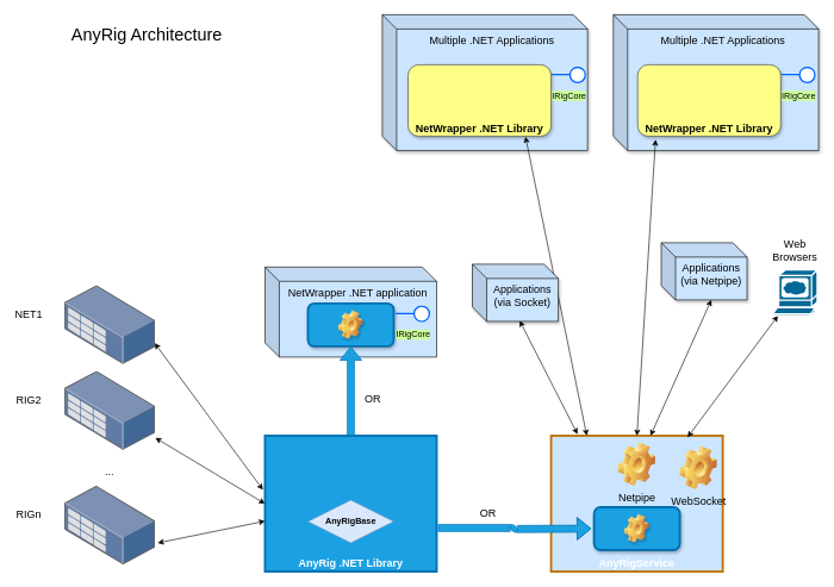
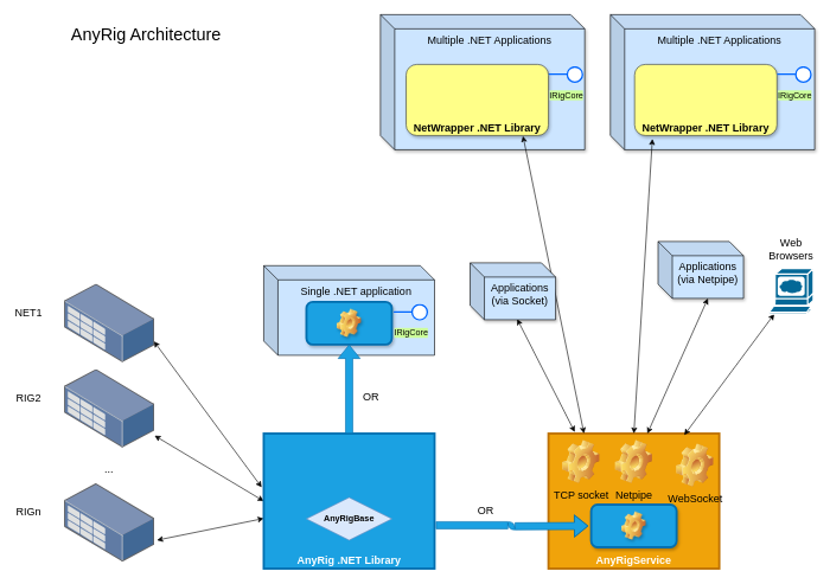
  <mxCell id="0" />
  <mxCell id="1" parent="0" />
  <mxCell id="2" style="edgeStyle=none;orthogonalLoop=1;jettySize=auto;html=1;startArrow=classic;startFill=1;fontSize=15;entryX=0.992;entryY=0.73;entryDx=0;entryDy=0;entryPerimeter=0;exitX=-0.012;exitY=0.398;exitDx=0;exitDy=0;exitPerimeter=0;" parent="1" source="5" target="18" edge="1"><mxGeometry relative="1" as="geometry" /></mxCell>
  <mxCell id="3" style="edgeStyle=none;orthogonalLoop=1;jettySize=auto;html=1;startArrow=classic;startFill=1;fontSize=15;exitX=0;exitY=0.5;exitDx=0;exitDy=0;" parent="1" source="5" target="19" edge="1"><mxGeometry relative="1" as="geometry" /></mxCell>
  <mxCell id="4" style="edgeStyle=none;orthogonalLoop=1;jettySize=auto;html=1;startArrow=classic;startFill=1;fontSize=15;" parent="1" source="5" edge="1"><mxGeometry relative="1" as="geometry"><mxPoint x="220" y="759" as="targetPoint" /></mxGeometry></mxCell>
  <mxCell id="5" value="AnyRig .NET Library" style="whiteSpace=wrap;html=1;shadow=0;glass=0;fillColor=#1ba1e2;strokeColor=#006EAF;fontColor=#ffffff;fontStyle=1;fontSize=15;verticalAlign=bottom;strokeWidth=3;perimeterSpacing=0;" parent="1" vertex="1"><mxGeometry x="370" y="609" width="240" height="190" as="geometry" /></mxCell>
  <mxCell id="6" value="AnyRigBase" style="rhombus;whiteSpace=wrap;html=1;strokeColor=#6c8ebf;fontStyle=1;fillColor=#dae8fc;shadow=0;glass=0;" parent="1" vertex="1"><mxGeometry x="430" y="699" width="120" height="60" as="geometry" /></mxCell>
  <mxCell id="7" value="" style="shape=image;html=1;verticalAlign=top;verticalLabelPosition=bottom;labelBackgroundColor=#ffffff;imageAspect=0;aspect=fixed;image=https://cdn3.iconfinder.com/data/icons/id-delacro/DLL.png;shadow=0;glass=0;fillColor=none;gradientColor=none;fontSize=15;" parent="1" vertex="1"><mxGeometry x="450" y="609" width="80" height="80" as="geometry" /></mxCell>
- <mxCell id="8" value="AnyRigService" style="whiteSpace=wrap;html=1;shadow=0;glass=0;fillColor=#cce5ff;strokeColor=#BD7000;fontColor=#ffffff;fontStyle=1;fontSize=15;labelPosition=center;verticalLabelPosition=middle;align=center;verticalAlign=bottom;strokeWidth=3;sketch=0;" parent="1" vertex="1"><mxGeometry x="770" y="609" width="240" height="190" as="geometry" /></mxCell>
- <mxCell id="9" value="NetWrapper .NET application" style="shape=cube;whiteSpace=wrap;boundedLbl=1;backgroundOutline=1;darkOpacity=0.05;darkOpacity2=0.1;shadow=0;fontSize=15;verticalAlign=top;glass=0;labelBackgroundColor=none;fillColor=#cce5ff;html=1;sketch=0;" parent="1" vertex="1"><mxGeometry x="370" y="373" width="240" height="126" as="geometry" /></mxCell>
+ <mxCell id="8" value="AnyRigService" style="whiteSpace=wrap;html=1;shadow=0;glass=0;fillColor=#f0a30a;strokeColor=#BD7000;fontColor=#ffffff;fontStyle=1;fontSize=15;labelPosition=center;verticalLabelPosition=middle;align=center;verticalAlign=bottom;strokeWidth=3;sketch=0;" parent="1" vertex="1"><mxGeometry x="770" y="609" width="240" height="190" as="geometry" /></mxCell>
+ <mxCell id="9" value="Single .NET application" style="shape=cube;whiteSpace=wrap;boundedLbl=1;backgroundOutline=1;darkOpacity=0.05;darkOpacity2=0.1;shadow=0;fontSize=15;verticalAlign=top;glass=0;labelBackgroundColor=none;fillColor=#cce5ff;html=1;sketch=0;" parent="1" vertex="1"><mxGeometry x="370" y="373" width="240" height="126" as="geometry" /></mxCell>
  <mxCell id="10" value="" style="edgeStyle=none;orthogonalLoop=1;jettySize=auto;html=1;startArrow=classic;startFill=1;fontSize=15;entryX=0.795;entryY=0.011;entryDx=0;entryDy=0;entryPerimeter=0;" parent="1" source="11" target="8" edge="1"><mxGeometry relative="1" as="geometry"><mxPoint x="951" y="523" as="targetPoint" /></mxGeometry></mxCell>
  <mxCell id="11" value="" style="shape=mxgraph.cisco.computers_and_peripherals.web_browser;html=1;pointerEvents=1;dashed=0;fillColor=#036897;strokeColor=#ffffff;strokeWidth=2;verticalLabelPosition=bottom;verticalAlign=top;align=center;outlineConnect=0;shadow=0;glass=0;labelBackgroundColor=none;fontSize=15;" parent="1" vertex="1"><mxGeometry x="1080" y="377" width="62" height="64" as="geometry" /></mxCell>
  <mxCell id="12" value="&lt;div&gt;WebSocket&lt;/div&gt;&lt;div&gt;&lt;br&gt;&lt;/div&gt;" style="shape=image;html=1;verticalLabelPosition=bottom;verticalAlign=top;imageAspect=1;aspect=fixed;image=img/clipart/Gear_128x128.png;shadow=0;glass=0;labelBackgroundColor=none;strokeColor=#000000;fillColor=#ffffff;gradientColor=none;fontSize=15;sketch=0;" parent="1" vertex="1"><mxGeometry x="950" y="623.5" width="52" height="61" as="geometry" /></mxCell>
  <mxCell id="13" value="Netpipe" style="shape=image;html=1;verticalLabelPosition=bottom;verticalAlign=top;imageAspect=1;aspect=fixed;image=img/clipart/Gear_128x128.png;shadow=0;glass=0;labelBackgroundColor=none;strokeColor=#000000;fillColor=#ffffff;gradientColor=none;fontSize=15;textDirection=ltr;sketch=0;" parent="1" vertex="1"><mxGeometry x="864" y="618.5" width="52" height="61" as="geometry" /></mxCell>
  <mxCell id="14" style="edgeStyle=none;orthogonalLoop=1;jettySize=auto;html=1;entryX=0.154;entryY=-0.011;entryDx=0;entryDy=0;entryPerimeter=0;startArrow=classic;startFill=1;fontSize=15;" parent="1" target="8" edge="1"><mxGeometry relative="1" as="geometry"><mxPoint x="726" y="448" as="sourcePoint" /></mxGeometry></mxCell>
+ <mxCell id="15" value="TCP socket" style="shape=image;html=1;verticalLabelPosition=bottom;verticalAlign=top;imageAspect=1;aspect=fixed;image=img/clipart/Gear_128x128.png;shadow=0;glass=0;labelBackgroundColor=none;strokeColor=#000000;fillColor=#ffffff;gradientColor=none;fontSize=15;sketch=0;" parent="1" vertex="1"><mxGeometry x="790" y="618.5" width="52" height="61" as="geometry" /></mxCell>
  <mxCell id="16" style="edgeStyle=none;orthogonalLoop=1;jettySize=auto;html=1;startArrow=classic;startFill=1;fontSize=15;exitX=0;exitY=0;exitDx=70;exitDy=80;exitPerimeter=0;" parent="1" source="43" edge="1"><mxGeometry relative="1" as="geometry"><mxPoint x="909" y="609" as="targetPoint" /></mxGeometry></mxCell>
  <mxCell id="17" value="Multiple .NET Applications" style="shape=cube;whiteSpace=wrap;boundedLbl=1;backgroundOutline=1;darkOpacity=0.05;darkOpacity2=0.1;shadow=1;fontSize=15;verticalAlign=top;glass=0;labelBackgroundColor=none;fillColor=#cce5ff;html=1;" parent="1" vertex="1"><mxGeometry x="534" y="20" width="287" height="190" as="geometry" /></mxCell>
  <mxCell id="18" value="" style="points=[];aspect=fixed;html=1;align=center;shadow=0;dashed=0;image;image=img/lib/allied_telesis/storage/Datacenter_Server_Rack_Storage_Unit_Small.svg;glass=0;labelBackgroundColor=none;strokeColor=#000000;fillColor=#ffffff;gradientColor=none;fontSize=15;" parent="1" vertex="1"><mxGeometry x="90" y="399" width="126.7" height="110" as="geometry" /></mxCell>
  <mxCell id="19" value="" style="points=[];aspect=fixed;html=1;align=center;shadow=0;dashed=0;image;image=img/lib/allied_telesis/storage/Datacenter_Server_Rack_Storage_Unit_Small.svg;glass=0;labelBackgroundColor=none;strokeColor=#000000;fillColor=#ffffff;gradientColor=none;fontSize=15;" parent="1" vertex="1"><mxGeometry x="90" y="519" width="126.7" height="110" as="geometry" /></mxCell>
  <mxCell id="20" value="" style="points=[];aspect=fixed;html=1;align=center;shadow=0;dashed=0;image;image=img/lib/allied_telesis/storage/Datacenter_Server_Rack_Storage_Unit_Small.svg;glass=0;labelBackgroundColor=none;strokeColor=#000000;fillColor=#ffffff;gradientColor=none;fontSize=15;" parent="1" vertex="1"><mxGeometry x="90" y="679.5" width="126.7" height="110" as="geometry" /></mxCell>
  <mxCell id="21" value="NET1" style="text;html=1;strokeColor=none;fillColor=none;align=center;verticalAlign=middle;whiteSpace=wrap;shadow=1;glass=0;labelBackgroundColor=none;fontSize=15;" parent="1" vertex="1"><mxGeometry x="20" y="429" width="40" height="20" as="geometry" /></mxCell>
  <mxCell id="22" value="RIG2" style="text;html=1;strokeColor=none;fillColor=none;align=center;verticalAlign=middle;whiteSpace=wrap;shadow=1;glass=0;labelBackgroundColor=none;fontSize=15;" parent="1" vertex="1"><mxGeometry x="20" y="549" width="40" height="20" as="geometry" /></mxCell>
  <mxCell id="23" value="RIGn" style="text;html=1;strokeColor=none;fillColor=none;align=center;verticalAlign=middle;whiteSpace=wrap;shadow=1;glass=0;labelBackgroundColor=none;fontSize=15;" parent="1" vertex="1"><mxGeometry x="20" y="709" width="40" height="20" as="geometry" /></mxCell>
  <mxCell id="24" value="..." style="text;html=1;strokeColor=none;fillColor=none;align=center;verticalAlign=middle;whiteSpace=wrap;shadow=1;glass=0;labelBackgroundColor=none;fontSize=15;" parent="1" vertex="1"><mxGeometry x="133.35" y="649" width="40" height="20" as="geometry" /></mxCell>
  <mxCell id="25" value="&lt;div&gt;Web Browsers&lt;/div&gt;&lt;div&gt;&lt;br&gt;&lt;/div&gt;" style="text;html=1;strokeColor=none;fillColor=none;align=center;verticalAlign=middle;whiteSpace=wrap;shadow=1;glass=0;labelBackgroundColor=none;fontSize=15;" parent="1" vertex="1"><mxGeometry x="1091" y="349" width="40" height="20" as="geometry" /></mxCell>
  <mxCell id="26" value="NetWrapper .NET Library" style="whiteSpace=wrap;html=1;shadow=1;glass=0;labelBackgroundColor=none;strokeColor=#36393d;fillColor=#ffff88;fontSize=15;fontStyle=1;verticalAlign=bottom;rounded=1;" parent="1" vertex="1"><mxGeometry x="570" y="90" width="200" height="100" as="geometry" /></mxCell>
  <mxCell id="27" value="" style="shape=image;html=1;verticalAlign=top;verticalLabelPosition=bottom;labelBackgroundColor=#ffffff;imageAspect=0;aspect=fixed;image=https://cdn3.iconfinder.com/data/icons/id-delacro/DLL.png;shadow=0;glass=0;fillColor=none;gradientColor=none;fontSize=15;" parent="1" vertex="1"><mxGeometry x="637.5" y="90" width="80" height="80" as="geometry" /></mxCell>
  <mxCell id="28" value="" style="rounded=1;whiteSpace=wrap;html=1;shadow=1;glass=0;labelBackgroundColor=none;strokeColor=#006EAF;strokeWidth=3;fillColor=#1ba1e2;fontSize=15;fontColor=#ffffff;sketch=0;" parent="1" vertex="1"><mxGeometry x="430" y="424" width="120" height="60" as="geometry" /></mxCell>
  <mxCell id="29" value="" style="edgeStyle=orthogonalEdgeStyle;shape=flexArrow;orthogonalLoop=1;jettySize=auto;html=1;startArrow=none;startFill=0;fontSize=15;endArrow=block;endFill=0;entryX=0.5;entryY=1;entryDx=0;entryDy=0;fillColor=#1ba1e2;strokeColor=#006EAF;" parent="1" source="7" target="28" edge="1"><mxGeometry relative="1" as="geometry" /></mxCell>
  <mxCell id="30" value="" style="shape=image;html=1;verticalLabelPosition=bottom;verticalAlign=top;imageAspect=1;aspect=fixed;image=img/clipart/Gear_128x128.png;shadow=1;glass=0;labelBackgroundColor=none;strokeColor=#000000;strokeWidth=3;fillColor=#ffffff;gradientColor=none;fontSize=15;" parent="1" vertex="1"><mxGeometry x="472.95" y="434" width="34.1" height="40" as="geometry" /></mxCell>
  <mxCell id="31" value="" style="rounded=1;whiteSpace=wrap;html=1;shadow=1;glass=0;labelBackgroundColor=none;strokeColor=#006EAF;strokeWidth=3;fillColor=#1ba1e2;fontSize=15;fontColor=#ffffff;sketch=0;" parent="1" vertex="1"><mxGeometry x="830" y="709" width="120" height="60" as="geometry" /></mxCell>
  <mxCell id="32" value="" style="shape=image;html=1;verticalLabelPosition=bottom;verticalAlign=top;imageAspect=1;aspect=fixed;image=img/clipart/Gear_128x128.png;shadow=1;glass=0;labelBackgroundColor=none;strokeColor=#000000;strokeWidth=3;fillColor=#ffffff;gradientColor=none;fontSize=15;sketch=0;" parent="1" vertex="1"><mxGeometry x="872.95" y="719" width="34.1" height="40" as="geometry" /></mxCell>
  <mxCell id="33" value="" style="edgeStyle=orthogonalEdgeStyle;orthogonalLoop=1;jettySize=auto;html=1;fontSize=15;startArrow=none;startFill=0;shape=flexArrow;exitX=1.007;exitY=0.679;exitDx=0;exitDy=0;exitPerimeter=0;fillColor=#1ba1e2;strokeColor=#006EAF;" parent="1" source="5" edge="1"><mxGeometry relative="1" as="geometry"><Array as="points" /><mxPoint x="826" y="739" as="targetPoint" /></mxGeometry></mxCell>
  <mxCell id="34" value="AnyRig Architecture" style="text;html=1;strokeColor=none;fillColor=none;align=center;verticalAlign=middle;whiteSpace=wrap;rounded=0;shadow=1;glass=0;labelBackgroundColor=none;sketch=0;fontSize=24;" parent="1" vertex="1"><mxGeometry x="50" y="39" width="310" height="20" as="geometry" /></mxCell>
  <mxCell id="35" value="&lt;div&gt;OR&lt;/div&gt;" style="text;html=1;strokeColor=none;fillColor=none;align=center;verticalAlign=middle;whiteSpace=wrap;shadow=1;glass=0;labelBackgroundColor=none;fontSize=15;" parent="1" vertex="1"><mxGeometry x="501" y="547" width="40" height="20" as="geometry" /></mxCell>
  <mxCell id="36" value="&lt;div&gt;OR&lt;/div&gt;" style="text;html=1;strokeColor=none;fillColor=none;align=center;verticalAlign=middle;whiteSpace=wrap;shadow=1;glass=0;labelBackgroundColor=none;fontSize=15;" parent="1" vertex="1"><mxGeometry x="662" y="707" width="40" height="20" as="geometry" /></mxCell>
  <mxCell id="37" value="Multiple .NET Applications" style="shape=cube;whiteSpace=wrap;boundedLbl=1;backgroundOutline=1;darkOpacity=0.05;darkOpacity2=0.1;shadow=1;fontSize=15;verticalAlign=top;glass=0;labelBackgroundColor=none;fillColor=#cce5ff;html=1;" vertex="1" parent="1"><mxGeometry x="857" y="20" width="287" height="190" as="geometry" /></mxCell>
  <mxCell id="38" value="NetWrapper .NET Library" style="whiteSpace=wrap;html=1;shadow=1;glass=0;labelBackgroundColor=none;strokeColor=#36393d;fillColor=#ffff88;fontSize=15;fontStyle=1;verticalAlign=bottom;rounded=1;" vertex="1" parent="1"><mxGeometry x="891" y="90" width="200" height="100" as="geometry" /></mxCell>
  <mxCell id="39" value="" style="shape=image;html=1;verticalAlign=top;verticalLabelPosition=bottom;labelBackgroundColor=#ffffff;imageAspect=0;aspect=fixed;image=https://cdn3.iconfinder.com/data/icons/id-delacro/DLL.png;shadow=0;glass=0;fillColor=none;gradientColor=none;fontSize=15;" vertex="1" parent="1"><mxGeometry x="960.5" y="90" width="80" height="80" as="geometry" /></mxCell>
  <mxCell id="40" style="edgeStyle=none;orthogonalLoop=1;jettySize=auto;html=1;startArrow=classic;startFill=1;fontSize=15;entryX=0.208;entryY=0;entryDx=0;entryDy=0;entryPerimeter=0;exitX=0.821;exitY=1.007;exitDx=0;exitDy=0;exitPerimeter=0;" parent="1" source="26" target="8" edge="1"><mxGeometry relative="1" as="geometry"><mxPoint x="810" y="609" as="targetPoint" /></mxGeometry></mxCell>
  <mxCell id="41" value="&lt;div&gt;Applications (via Socket)&lt;/div&gt;&lt;div&gt;&lt;br&gt;&lt;/div&gt;" style="shape=cube;whiteSpace=wrap;boundedLbl=1;backgroundOutline=1;darkOpacity=0.05;darkOpacity2=0.1;shadow=1;fontSize=15;verticalAlign=top;glass=0;labelBackgroundColor=none;fillColor=#cce5ff;html=1;sketch=0;" parent="1" vertex="1"><mxGeometry x="660" y="369" width="120" height="80" as="geometry" /></mxCell>
  <mxCell id="42" style="rounded=0;orthogonalLoop=1;jettySize=auto;html=1;entryX=0.125;entryY=1.047;entryDx=0;entryDy=0;entryPerimeter=0;startArrow=classic;startFill=1;exitX=0.5;exitY=0;exitDx=0;exitDy=0;" edge="1" parent="1" source="8" target="38"><mxGeometry relative="1" as="geometry" /></mxCell>
  <mxCell id="43" value="Applications (via Netpipe)" style="shape=cube;whiteSpace=wrap;boundedLbl=1;backgroundOutline=1;darkOpacity=0.05;darkOpacity2=0.1;shadow=1;fontSize=15;verticalAlign=top;glass=0;labelBackgroundColor=none;fillColor=#cce5ff;html=1;sketch=0;" parent="1" vertex="1"><mxGeometry x="924" y="339" width="120" height="80" as="geometry" /></mxCell>
  <mxCell id="44" value="IRigCore" style="aspect=fixed;perimeter=ellipsePerimeter;html=1;align=center;shadow=0;dashed=0;spacingTop=3;image;image=img/lib/active_directory/interface.svg;labelBackgroundColor=#CCFF99;" vertex="1" parent="1"><mxGeometry x="552" y="427.25" width="50" height="23.5" as="geometry" /></mxCell>
  <mxCell id="45" value="IRigCore" style="aspect=fixed;perimeter=ellipsePerimeter;html=1;align=center;shadow=0;dashed=0;spacingTop=3;image;image=img/lib/active_directory/interface.svg;labelBackgroundColor=#CCFF99;" vertex="1" parent="1"><mxGeometry x="770" y="93" width="50" height="23.5" as="geometry" /></mxCell>
  <mxCell id="46" value="IRigCore" style="aspect=fixed;perimeter=ellipsePerimeter;html=1;align=center;shadow=0;dashed=0;spacingTop=3;image;image=img/lib/active_directory/interface.svg;labelBackgroundColor=#CCFF99;" vertex="1" parent="1"><mxGeometry x="1091" y="93" width="50" height="23.5" as="geometry" /></mxCell>
